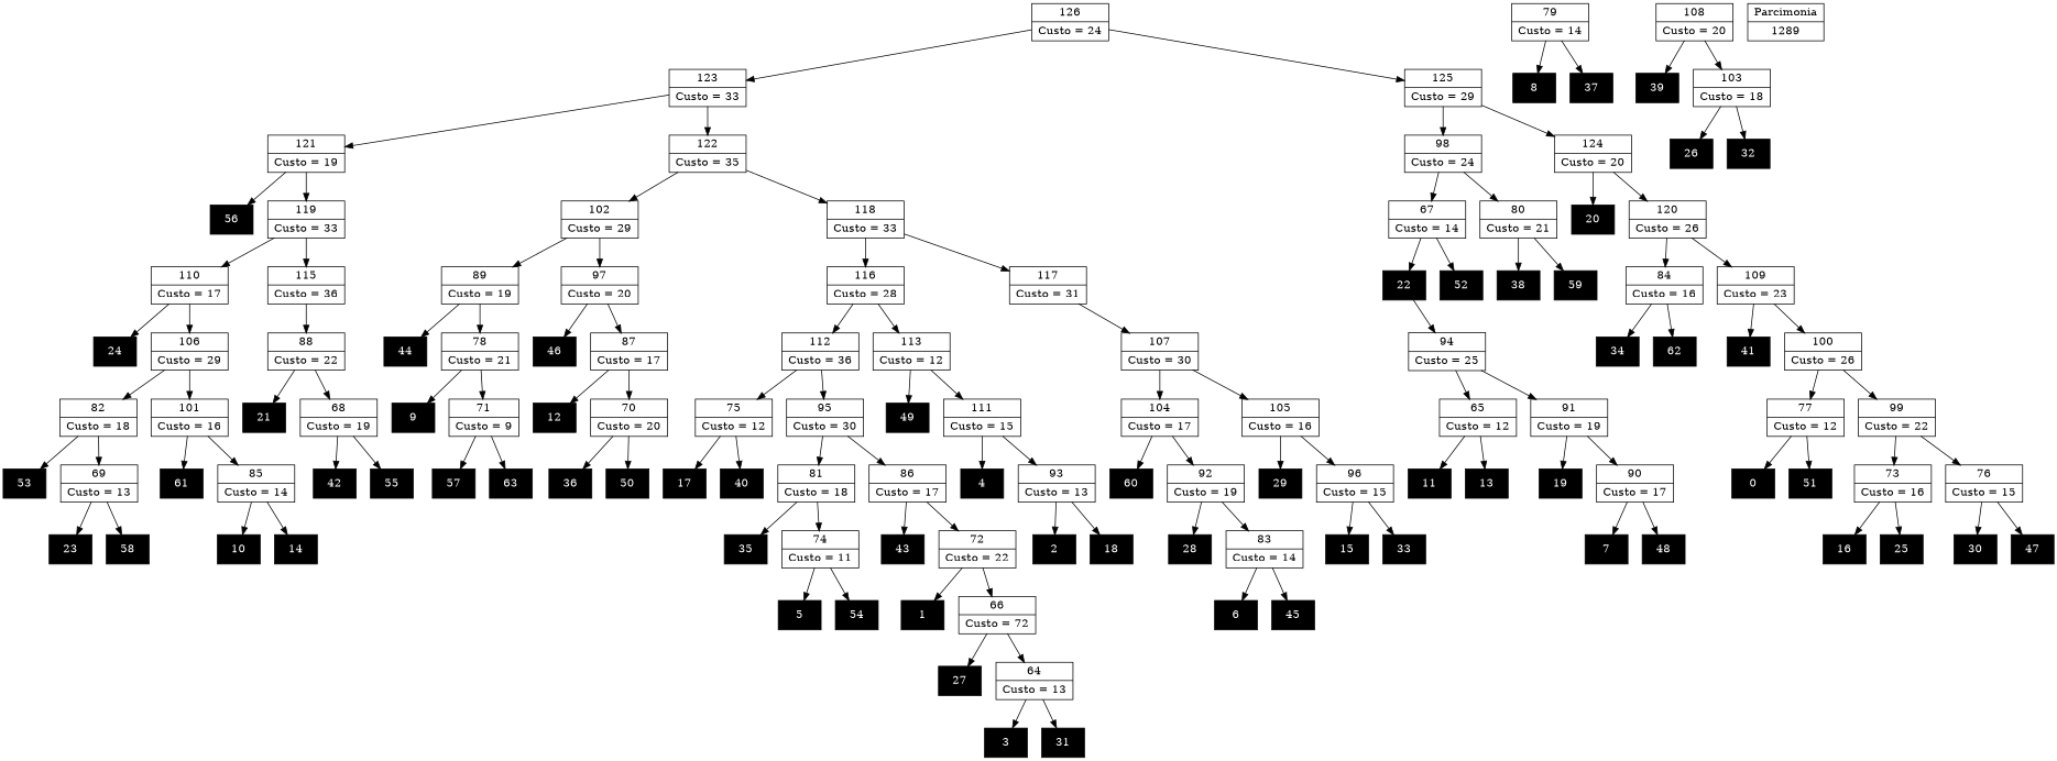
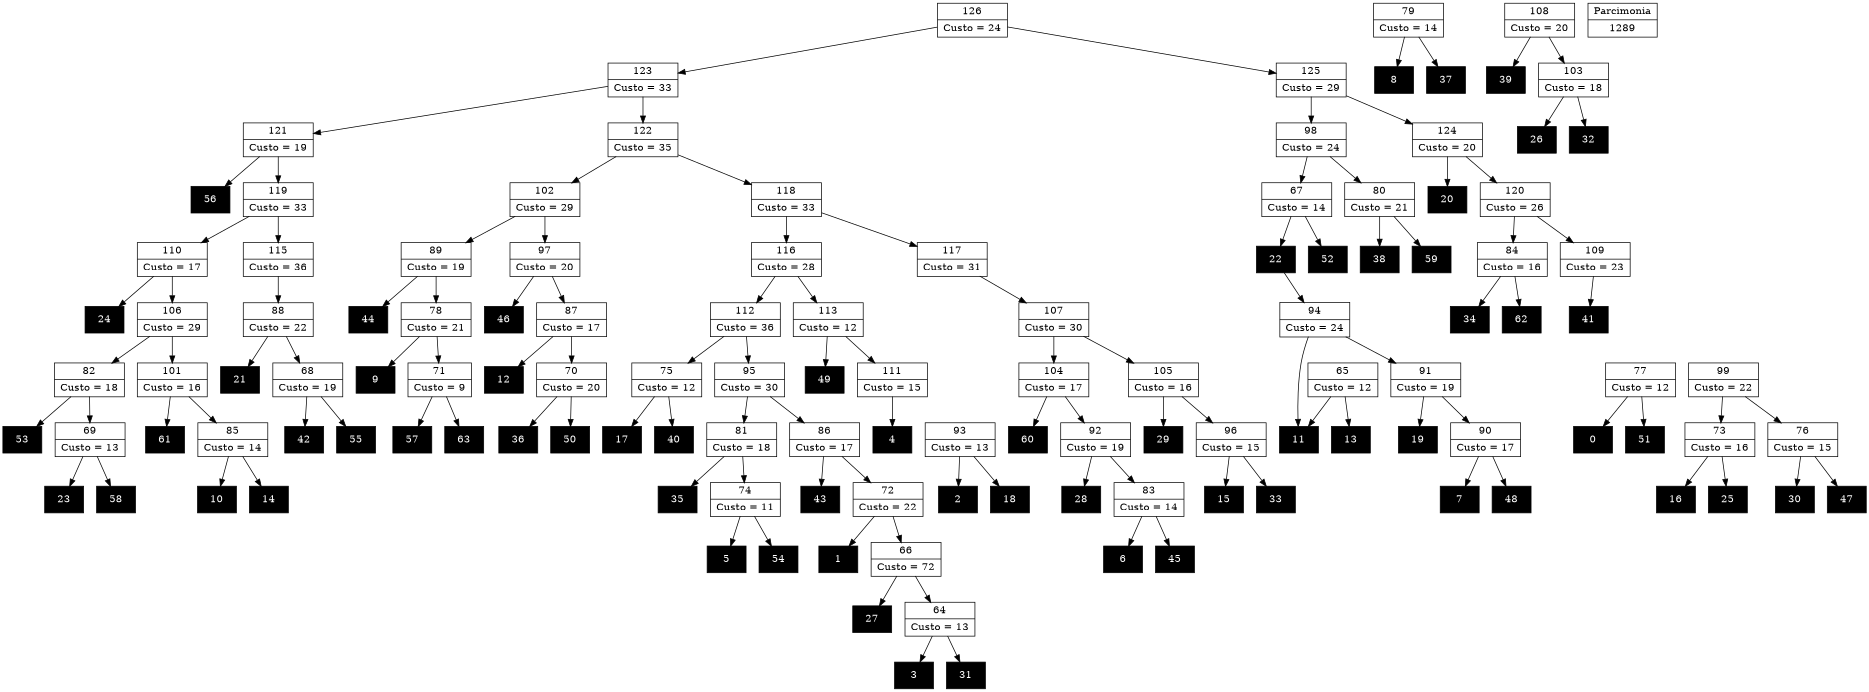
  digraph {
    node [color=black fontcolor=white fontsize=14 shape=record style=filled]
    n1 [height=0.5 label="{0}"]
    n2 [height=0.5 label="{1}"]
    n3 [height=0.5 label="{2}"]
    n4 [height=0.5 label="{3}"]
    n5 [height=0.5 label="{4}"]
    n6 [height=0.5 label="{5}"]
    n7 [height=0.5 label="{6}"]
    n8 [height=0.5 label="{7}"]
    n9 [height=0.5 label="{8}"]
    n10 [height=0.5 label="{9}"]
    n11 [height=0.5 label="{10}"]
    n12 [height=0.5 label="{11}"]
    n13 [height=0.5 label="{12}"]
    n14 [height=0.5 label="{13}"]
    n15 [height=0.5 label="{14}"]
    n16 [height=0.5 label="{15}"]
    n17 [height=0.5 label="{16}"]
    n18 [height=0.5 label="{17}"]
    n19 [height=0.5 label="{18}"]
    n20 [height=0.5 label="{19}"]
    n21 [height=0.5 label="{20}"]
    n22 [height=0.5 label="{21}"]
    n23 [height=0.5 label="{22}"]
-   n24 [label="{94|Custo = 25}" color="" fontcolor="" fontsize="" style=""]
+   n24 [label="{94|Custo = 24}" color="" fontcolor="" fontsize="" style=""]
    n25 [height=0.5 label="{23}"]
    n26 [height=0.5 label="{24}"]
    n27 [height=0.5 label="{25}"]
    n28 [height=0.5 label="{26}"]
    n29 [height=0.5 label="{27}"]
    n30 [height=0.5 label="{28}"]
    n31 [height=0.5 label="{29}"]
    n32 [height=0.5 label="{30}"]
    n33 [height=0.5 label="{31}"]
    n34 [height=0.5 label="{32}"]
    n35 [height=0.5 label="{33}"]
    n36 [height=0.5 label="{34}"]
    n37 [height=0.5 label="{35}"]
    n38 [height=0.5 label="{36}"]
    n39 [height=0.5 label="{37}"]
    n40 [height=0.5 label="{38}"]
    n41 [height=0.5 label="{39}"]
    n42 [height=0.5 label="{40}"]
    n43 [height=0.5 label="{41}"]
    n44 [height=0.5 label="{42}"]
    n45 [height=0.5 label="{43}"]
    n46 [height=0.5 label="{44}"]
    n47 [height=0.5 label="{45}"]
    n48 [height=0.5 label="{46}"]
    n49 [height=0.5 label="{47}"]
    n50 [height=0.5 label="{48}"]
    n51 [height=0.5 label="{49}"]
    n52 [height=0.5 label="{50}"]
    n53 [height=0.5 label="{51}"]
    n54 [height=0.5 label="{52}"]
    n55 [height=0.5 label="{53}"]
    n56 [height=0.5 label="{54}"]
    n57 [height=0.5 label="{55}"]
    n58 [height=0.5 label="{56}"]
    n59 [height=0.5 label="{57}"]
    n60 [height=0.5 label="{58}"]
    n61 [height=0.5 label="{59}"]
    n62 [height=0.5 label="{60}"]
    n63 [height=0.5 label="{61}"]
    n64 [height=0.5 label="{62}"]
    n65 [height=0.5 label="{63}"]
    n66 [label="{64|Custo = 13}" color="" fontcolor="" fontsize="" style=""]
    n67 [label="{65|Custo = 12}" color="" fontcolor="" fontsize="" style=""]
    n68 [label="{66|Custo = 72}" color="" fontcolor="" fontsize="" style=""]
    n69 [label="{67|Custo = 14}" color="" fontcolor="" fontsize="" style=""]
    n70 [label="{68|Custo = 19}" color="" fontcolor="" fontsize="" style=""]
    n71 [label="{69|Custo = 13}" color="" fontcolor="" fontsize="" style=""]
    n72 [label="{70|Custo = 20}" color="" fontcolor="" fontsize="" style=""]
    n73 [label="{71|Custo = 9}" color="" fontcolor="" fontsize="" style=""]
    n74 [label="{72|Custo = 22}" color="" fontcolor="" fontsize="" style=""]
    n75 [label="{73|Custo = 16}" color="" fontcolor="" fontsize="" style=""]
    n76 [label="{74|Custo = 11}" color="" fontcolor="" fontsize="" style=""]
    n77 [label="{75|Custo = 12}" color="" fontcolor="" fontsize="" style=""]
    n78 [label="{76|Custo = 15}" color="" fontcolor="" fontsize="" style=""]
    n79 [label="{77|Custo = 12}" color="" fontcolor="" fontsize="" style=""]
    n80 [label="{78|Custo = 21}" color="" fontcolor="" fontsize="" style=""]
    n81 [label="{79|Custo = 14}" color="" fontcolor="" fontsize="" style=""]
    n82 [label="{80|Custo = 21}" color="" fontcolor="" fontsize="" style=""]
    n83 [label="{81|Custo = 18}" color="" fontcolor="" fontsize="" style=""]
    n84 [label="{82|Custo = 18}" color="" fontcolor="" fontsize="" style=""]
    n85 [label="{83|Custo = 14}" color="" fontcolor="" fontsize="" style=""]
    n86 [label="{84|Custo = 16}" color="" fontcolor="" fontsize="" style=""]
    n87 [label="{85|Custo = 14}" color="" fontcolor="" fontsize="" style=""]
    n88 [label="{86|Custo = 17}" color="" fontcolor="" fontsize="" style=""]
    n89 [label="{87|Custo = 17}" color="" fontcolor="" fontsize="" style=""]
    n90 [label="{88|Custo = 22}" color="" fontcolor="" fontsize="" style=""]
    n91 [label="{89|Custo = 19}" color="" fontcolor="" fontsize="" style=""]
    n92 [label="{90|Custo = 17}" color="" fontcolor="" fontsize="" style=""]
    n93 [label="{91|Custo = 19}" color="" fontcolor="" fontsize="" style=""]
    n94 [label="{92|Custo = 19}" color="" fontcolor="" fontsize="" style=""]
    n95 [label="{93|Custo = 13}" color="" fontcolor="" fontsize="" style=""]
    n96 [label="{95|Custo = 30}" color="" fontcolor="" fontsize="" style=""]
    n97 [label="{96|Custo = 15}" color="" fontcolor="" fontsize="" style=""]
    n98 [label="{97|Custo = 20}" color="" fontcolor="" fontsize="" style=""]
    n99 [label="{98|Custo = 24}" color="" fontcolor="" fontsize="" style=""]
    n100 [label="{99|Custo = 22}" color="" fontcolor="" fontsize="" style=""]
-   n101 [label="{100|Custo = 26}" color="" fontcolor="" fontsize="" style=""]
    n102 [label="{101|Custo = 16}" color="" fontcolor="" fontsize="" style=""]
    n103 [label="{102|Custo = 29}" color="" fontcolor="" fontsize="" style=""]
    n104 [label="{103|Custo = 18}" color="" fontcolor="" fontsize="" style=""]
    n105 [label="{104|Custo = 17}" color="" fontcolor="" fontsize="" style=""]
    n106 [label="{105|Custo = 16}" color="" fontcolor="" fontsize="" style=""]
    n107 [label="{106|Custo = 29}" color="" fontcolor="" fontsize="" style=""]
    n108 [label="{107|Custo = 30}" color="" fontcolor="" fontsize="" style=""]
    n109 [label="{108|Custo = 20}" color="" fontcolor="" fontsize="" style=""]
    n110 [label="{109|Custo = 23}" color="" fontcolor="" fontsize="" style=""]
    n111 [label="{110|Custo = 17}" color="" fontcolor="" fontsize="" style=""]
    n112 [label="{111|Custo = 15}" color="" fontcolor="" fontsize="" style=""]
    n113 [label="{112|Custo = 36}" color="" fontcolor="" fontsize="" style=""]
    n114 [label="{113|Custo = 12}" color="" fontcolor="" fontsize="" style=""]
    n115 [label="{115|Custo = 36}" color="" fontcolor="" fontsize="" style=""]
    n116 [label="{116|Custo = 28}" color="" fontcolor="" fontsize="" style=""]
    n117 [label="{117|Custo = 31}" color="" fontcolor="" fontsize="" style=""]
    n118 [label="{118|Custo = 33}" color="" fontcolor="" fontsize="" style=""]
    n119 [label="{119|Custo = 33}" color="" fontcolor="" fontsize="" style=""]
    n120 [label="{120|Custo = 26}" color="" fontcolor="" fontsize="" style=""]
    n121 [label="{121|Custo = 19}" color="" fontcolor="" fontsize="" style=""]
    n122 [label="{122|Custo = 35}" color="" fontcolor="" fontsize="" style=""]
    n123 [label="{123|Custo = 33}" color="" fontcolor="" fontsize="" style=""]
    n124 [label="{124|Custo = 20}" color="" fontcolor="" fontsize="" style=""]
    n125 [label="{125|Custo = 29}" color="" fontcolor="" fontsize="" style=""]
    n126 [label="{126|Custo = 24}" color="" fontcolor="" fontsize="" style=""]
    n127 [label="{Parcimonia|1289}" color="" fontcolor="" fontsize="" style=""]
    n23 -> n24
-   n24 -> n67
+   n24 -> n12
    n24 -> n93
    n66 -> n4
    n66 -> n33
    n67 -> n12
    n67 -> n14
    n68 -> n29
    n68 -> n66
    n69 -> n23
    n69 -> n54
    n70 -> n44
    n70 -> n57
    n71 -> n25
    n71 -> n60
    n72 -> n38
    n72 -> n52
    n73 -> n59
    n73 -> n65
    n74 -> n2
    n74 -> n68
    n75 -> n17
    n75 -> n27
    n76 -> n6
    n76 -> n56
    n77 -> n18
    n77 -> n42
    n78 -> n32
    n78 -> n49
    n79 -> n1
    n79 -> n53
    n80 -> n10
    n80 -> n73
    n81 -> n9
    n81 -> n39
    n82 -> n40
    n82 -> n61
    n83 -> n37
    n83 -> n76
    n84 -> n55
    n84 -> n71
    n85 -> n7
    n85 -> n47
    n86 -> n36
    n86 -> n64
    n87 -> n11
    n87 -> n15
    n88 -> n45
    n88 -> n74
    n89 -> n13
    n89 -> n72
    n90 -> n22
    n90 -> n70
    n91 -> n46
    n91 -> n80
    n92 -> n8
    n92 -> n50
    n93 -> n20
    n93 -> n92
    n94 -> n30
    n94 -> n85
    n95 -> n3
    n95 -> n19
    n96 -> n83
    n96 -> n88
    n97 -> n16
    n97 -> n35
    n98 -> n48
    n98 -> n89
    n99 -> n69
    n99 -> n82
    n100 -> n75
    n100 -> n78
-   n101 -> n79
-   n101 -> n100
    n102 -> n63
    n102 -> n87
    n103 -> n91
    n103 -> n98
    n104 -> n28
    n104 -> n34
    n105 -> n62
    n105 -> n94
    n106 -> n31
    n106 -> n97
    n107 -> n84
    n107 -> n102
    n108 -> n105
    n108 -> n106
    n109 -> n41
    n109 -> n104
    n110 -> n43
-   n110 -> n101
    n111 -> n26
    n111 -> n107
    n112 -> n5
-   n112 -> n95
    n113 -> n77
    n113 -> n96
    n114 -> n51
    n114 -> n112
    n115 -> n90
    n116 -> n113
    n116 -> n114
    n117 -> n108
    n118 -> n116
    n118 -> n117
    n119 -> n111
    n119 -> n115
    n120 -> n86
    n120 -> n110
    n121 -> n58
    n121 -> n119
    n122 -> n103
    n122 -> n118
    n123 -> n121
    n123 -> n122
    n124 -> n21
    n124 -> n120
    n125 -> n99
    n125 -> n124
    n126 -> n123
    n126 -> n125
  }
